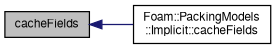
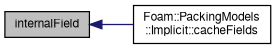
  digraph {
    rankdir=LR
    node [color=black fontname=FreeSans fontsize=10 shape=record]
-   n1 [fillcolor=grey75 fontcolor=black height=0.2 label=cacheFields style=filled width=0.4]
+   n1 [fillcolor=grey75 fontcolor=black height=0.2 label=internalField style=filled width=0.4]
    n2 [height=0.2 label="Foam::PackingModels\l::Implicit::cacheFields" width=0.4]
    n1 -> n2 [color=midnightblue dir=back fontname=FreeSans fontsize=10 labelfontname=FreeSans labelfontsize=10 style=solid]
  }
